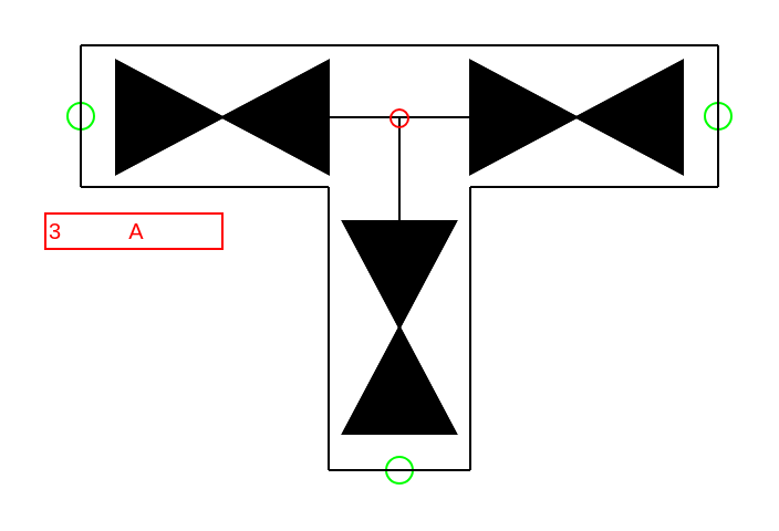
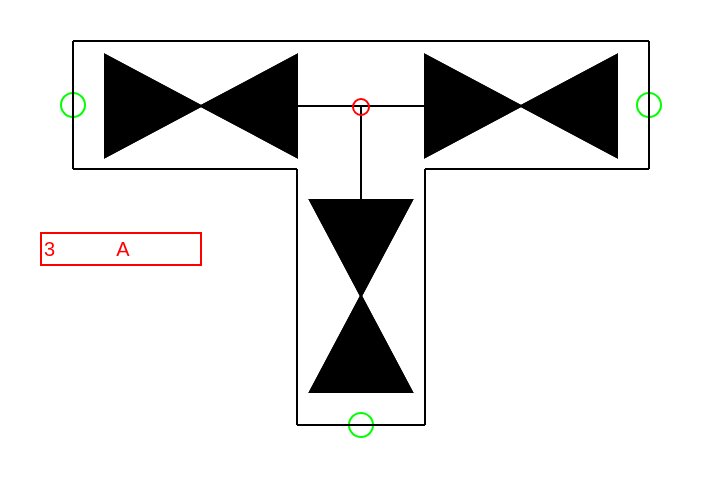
  <mxCell id="0" />
  <mxCell id="1" value="Connection" style="" parent="0" />
  <mxCell id="2" value="Connection" style="vsdxID=1407;fillColor=none;gradientColor=none;shape=stencil(rVFbDsIgEDwNnyQU4glqvcfGblsilmZBS28vZGMsxg9j/JvZmX1kR5g2TLCg0CpE8hdcbR8nYY5CaztPSDZmJEwnTDt4wpH8be6ZL1CcBV39vUxI3KdKh1YbswPTEzuBzlmiVGmKau9zUKM+jlJJQrJBko8QrZ+rrQ5oRJnXyMHBWElhRVx25ebnw/5zVvPFWRm83jxY5zilvf4eSy5xpKZ7AA==);strokeColor=#00ff00;strokeWidth=1;points=[[0.5,0.5,0,0,0]];labelBackgroundColor=none;rounded=0;html=1;whiteSpace=wrap;aspect=fixed;noLabel=1;snapToPoint=1;container=0;fontSize=16;" parent="1" vertex="1"><mxGeometry x="318" y="46" width="12" height="12" as="geometry" /></mxCell>
  <mxCell id="3" value="Connection" style="vsdxID=1407;fillColor=none;gradientColor=none;shape=stencil(rVFbDsIgEDwNnyQU4glqvcfGblsilmZBS28vZGMsxg9j/JvZmX1kR5g2TLCg0CpE8hdcbR8nYY5CaztPSDZmJEwnTDt4wpH8be6ZL1CcBV39vUxI3KdKh1YbswPTEzuBzlmiVGmKau9zUKM+jlJJQrJBko8QrZ+rrQ5oRJnXyMHBWElhRVx25ebnw/5zVvPFWRm83jxY5zilvf4eSy5xpKZ7AA==);strokeColor=#00ff00;strokeWidth=1;points=[[0.5,0.5,0,0,0]];labelBackgroundColor=none;rounded=0;html=1;whiteSpace=wrap;aspect=fixed;noLabel=1;snapToPoint=1;container=0;fontSize=16;" parent="1" vertex="1"><mxGeometry x="174" y="206" width="12" height="12" as="geometry" /></mxCell>
  <mxCell id="4" value="Connection" style="vsdxID=1407;fillColor=none;gradientColor=none;shape=stencil(rVFbDsIgEDwNnyQU4glqvcfGblsilmZBS28vZGMsxg9j/JvZmX1kR5g2TLCg0CpE8hdcbR8nYY5CaztPSDZmJEwnTDt4wpH8be6ZL1CcBV39vUxI3KdKh1YbswPTEzuBzlmiVGmKau9zUKM+jlJJQrJBko8QrZ+rrQ5oRJnXyMHBWElhRVx25ebnw/5zVvPFWRm83jxY5zilvf4eSy5xpKZ7AA==);strokeColor=#00ff00;strokeWidth=1;points=[[0.5,0.5,0,0,0]];labelBackgroundColor=none;rounded=0;html=1;whiteSpace=wrap;aspect=fixed;noLabel=1;snapToPoint=1;container=0;fontSize=16;" parent="1" vertex="1"><mxGeometry x="30" y="46" width="12" height="12" as="geometry" /></mxCell>
  <mxCell id="5" value="Label" style="" parent="0" />
- <mxCell id="6" value="3&amp;nbsp; &amp;nbsp; &amp;nbsp; &amp;nbsp; &amp;nbsp; &amp;nbsp;A" style="rounded=0;whiteSpace=wrap;html=1;fillColor=none;strokeColor=#FF0000;fontColor=#FF0000;fontSize=10;align=left;" parent="5" vertex="1"><mxGeometry x="20" y="96" width="80" height="16" as="geometry" /></mxCell>
+ <mxCell id="6" value="3&amp;nbsp; &amp;nbsp; &amp;nbsp; &amp;nbsp; &amp;nbsp; &amp;nbsp;A" style="rounded=0;whiteSpace=wrap;html=1;fillColor=none;strokeColor=#FF0000;fontColor=#FF0000;fontSize=10;align=left;" parent="5" vertex="1"><mxGeometry x="20" y="116" width="80" height="16" as="geometry" /></mxCell>
  <mxCell id="7" value="Symbol" style="" parent="0" />
  <mxCell id="8" value="" style="endArrow=none;html=1;rounded=0;" parent="7" edge="1"><mxGeometry width="50" height="50" relative="1" as="geometry"><mxPoint x="36" y="84" as="sourcePoint" /><mxPoint x="36" y="20" as="targetPoint" /></mxGeometry></mxCell>
  <mxCell id="9" value="" style="endArrow=none;html=1;rounded=0;" parent="7" edge="1"><mxGeometry width="50" height="50" relative="1" as="geometry"><mxPoint x="36" y="84" as="sourcePoint" /><mxPoint x="148" y="84" as="targetPoint" /></mxGeometry></mxCell>
  <mxCell id="10" value="" style="endArrow=none;html=1;rounded=0;" parent="7" edge="1"><mxGeometry width="50" height="50" relative="1" as="geometry"><mxPoint x="324" y="84" as="sourcePoint" /><mxPoint x="324" y="20" as="targetPoint" /></mxGeometry></mxCell>
  <mxCell id="11" value="" style="endArrow=none;html=1;rounded=0;" parent="7" edge="1"><mxGeometry width="50" height="50" relative="1" as="geometry"><mxPoint x="212" y="84" as="sourcePoint" /><mxPoint x="324" y="84" as="targetPoint" /></mxGeometry></mxCell>
  <mxCell id="12" value="" style="endArrow=none;html=1;rounded=0;" parent="7" edge="1"><mxGeometry width="50" height="50" relative="1" as="geometry"><mxPoint x="148" y="212" as="sourcePoint" /><mxPoint x="148" y="84" as="targetPoint" /></mxGeometry></mxCell>
  <mxCell id="13" value="" style="endArrow=none;html=1;rounded=0;" parent="7" edge="1"><mxGeometry width="50" height="50" relative="1" as="geometry"><mxPoint x="148" y="212" as="sourcePoint" /><mxPoint x="212" y="212" as="targetPoint" /></mxGeometry></mxCell>
  <mxCell id="14" value="" style="endArrow=none;html=1;rounded=0;" parent="7" edge="1"><mxGeometry width="50" height="50" relative="1" as="geometry"><mxPoint x="212" y="212" as="sourcePoint" /><mxPoint x="212" y="84" as="targetPoint" /></mxGeometry></mxCell>
  <mxCell id="15" value="" style="group" parent="7" vertex="1" connectable="0"><mxGeometry x="52" y="27" width="96" height="51" as="geometry" /></mxCell>
  <mxCell id="16" value="" style="triangle;whiteSpace=wrap;html=1;fillColor=none;rotation=-180;" parent="15" vertex="1"><mxGeometry x="48" width="48" height="51" as="geometry" /></mxCell>
  <mxCell id="17" value="" style="triangle;whiteSpace=wrap;html=1;fillColor=none;rotation=0;" parent="15" vertex="1"><mxGeometry width="48" height="51" as="geometry" /></mxCell>
  <mxCell id="18" value="" style="group" parent="7" vertex="1" connectable="0"><mxGeometry x="212" y="27" width="96" height="51" as="geometry" /></mxCell>
  <mxCell id="19" value="" style="triangle;whiteSpace=wrap;html=1;fillColor=none;rotation=-180;" parent="18" vertex="1"><mxGeometry x="48" width="48" height="51" as="geometry" /></mxCell>
  <mxCell id="20" value="" style="triangle;whiteSpace=wrap;html=1;fillColor=none;rotation=0;" parent="18" vertex="1"><mxGeometry width="48" height="51" as="geometry" /></mxCell>
  <mxCell id="21" value="" style="group;rotation=90;" parent="7" vertex="1" connectable="0"><mxGeometry x="132" y="122" width="96" height="51" as="geometry" /></mxCell>
  <mxCell id="22" value="" style="triangle;whiteSpace=wrap;html=1;fillColor=none;rotation=-90;" parent="21" vertex="1"><mxGeometry x="24" y="24" width="48" height="51" as="geometry" /></mxCell>
  <mxCell id="23" value="" style="triangle;whiteSpace=wrap;html=1;fillColor=none;rotation=90;" parent="21" vertex="1"><mxGeometry x="24" y="-24" width="48" height="51" as="geometry" /></mxCell>
  <mxCell id="24" value="" style="endArrow=none;html=1;rounded=0;exitX=0;exitY=0.5;exitDx=0;exitDy=0;entryX=0;entryY=0.5;entryDx=0;entryDy=0;" parent="7" source="16" target="20" edge="1"><mxGeometry width="50" height="50" relative="1" as="geometry"><mxPoint x="176" y="202" as="sourcePoint" /><mxPoint x="226" y="152" as="targetPoint" /></mxGeometry></mxCell>
  <mxCell id="25" value="" style="endArrow=none;html=1;rounded=0;exitX=0;exitY=0.5;exitDx=0;exitDy=0;" parent="7" source="23" edge="1"><mxGeometry width="50" height="50" relative="1" as="geometry"><mxPoint x="176" y="202" as="sourcePoint" /><mxPoint x="180" y="53" as="targetPoint" /></mxGeometry></mxCell>
  <mxCell id="26" value="" style="endArrow=none;html=1;rounded=0;" parent="7" edge="1"><mxGeometry width="50" height="50" relative="1" as="geometry"><mxPoint x="36" y="20" as="sourcePoint" /><mxPoint x="324" y="20" as="targetPoint" /></mxGeometry></mxCell>
  <mxCell id="27" value="Option1" parent="0" />
  <mxCell id="28" value="" style="endArrow=none;html=1;rounded=0;" edge="1" parent="27"><mxGeometry width="50" height="50" relative="1" as="geometry"><mxPoint x="36" y="84" as="sourcePoint" /><mxPoint x="36" y="20" as="targetPoint" /></mxGeometry></mxCell>
  <mxCell id="29" value="" style="endArrow=none;html=1;rounded=0;" edge="1" parent="27"><mxGeometry width="50" height="50" relative="1" as="geometry"><mxPoint x="36" y="84" as="sourcePoint" /><mxPoint x="148" y="84" as="targetPoint" /></mxGeometry></mxCell>
  <mxCell id="30" value="" style="endArrow=none;html=1;rounded=0;" edge="1" parent="27"><mxGeometry width="50" height="50" relative="1" as="geometry"><mxPoint x="324" y="84" as="sourcePoint" /><mxPoint x="324" y="20" as="targetPoint" /></mxGeometry></mxCell>
  <mxCell id="31" value="" style="endArrow=none;html=1;rounded=0;" edge="1" parent="27"><mxGeometry width="50" height="50" relative="1" as="geometry"><mxPoint x="212" y="84" as="sourcePoint" /><mxPoint x="324" y="84" as="targetPoint" /></mxGeometry></mxCell>
  <mxCell id="32" value="" style="endArrow=none;html=1;rounded=0;" edge="1" parent="27"><mxGeometry width="50" height="50" relative="1" as="geometry"><mxPoint x="148" y="212" as="sourcePoint" /><mxPoint x="148" y="84" as="targetPoint" /></mxGeometry></mxCell>
  <mxCell id="33" value="" style="endArrow=none;html=1;rounded=0;" edge="1" parent="27"><mxGeometry width="50" height="50" relative="1" as="geometry"><mxPoint x="148" y="212" as="sourcePoint" /><mxPoint x="212" y="212" as="targetPoint" /></mxGeometry></mxCell>
  <mxCell id="34" value="" style="endArrow=none;html=1;rounded=0;" edge="1" parent="27"><mxGeometry width="50" height="50" relative="1" as="geometry"><mxPoint x="212" y="212" as="sourcePoint" /><mxPoint x="212" y="84" as="targetPoint" /></mxGeometry></mxCell>
  <mxCell id="35" value="" style="group" vertex="1" connectable="0" parent="27"><mxGeometry x="52" y="27" width="96" height="51" as="geometry" /></mxCell>
  <mxCell id="36" value="" style="triangle;whiteSpace=wrap;html=1;fillColor=#000000;rotation=-180;" vertex="1" parent="35"><mxGeometry x="48" width="48" height="51" as="geometry" /></mxCell>
  <mxCell id="37" value="" style="triangle;whiteSpace=wrap;html=1;fillColor=#000000;rotation=0;" vertex="1" parent="35"><mxGeometry width="48" height="51" as="geometry" /></mxCell>
  <mxCell id="38" value="" style="group;rotation=90;" vertex="1" connectable="0" parent="27"><mxGeometry x="132" y="122" width="96" height="51" as="geometry" /></mxCell>
  <mxCell id="39" value="" style="triangle;whiteSpace=wrap;html=1;fillColor=#000000;rotation=-90;" vertex="1" parent="38"><mxGeometry x="24" y="24" width="48" height="51" as="geometry" /></mxCell>
  <mxCell id="40" value="" style="triangle;whiteSpace=wrap;html=1;fillColor=#000000;rotation=90;" vertex="1" parent="38"><mxGeometry x="24" y="-24" width="48" height="51" as="geometry" /></mxCell>
  <mxCell id="41" value="" style="endArrow=none;html=1;rounded=0;exitX=0;exitY=0.5;exitDx=0;exitDy=0;entryX=0;entryY=0.5;entryDx=0;entryDy=0;" edge="1" parent="27" source="36" target="45"><mxGeometry width="50" height="50" relative="1" as="geometry"><mxPoint x="176" y="202" as="sourcePoint" /><mxPoint x="226" y="152" as="targetPoint" /></mxGeometry></mxCell>
  <mxCell id="42" value="" style="endArrow=none;html=1;rounded=0;exitX=0;exitY=0.5;exitDx=0;exitDy=0;" edge="1" parent="27" source="40"><mxGeometry width="50" height="50" relative="1" as="geometry"><mxPoint x="176" y="202" as="sourcePoint" /><mxPoint x="180" y="53" as="targetPoint" /></mxGeometry></mxCell>
  <mxCell id="43" value="" style="endArrow=none;html=1;rounded=0;" edge="1" parent="27"><mxGeometry width="50" height="50" relative="1" as="geometry"><mxPoint x="36" y="20" as="sourcePoint" /><mxPoint x="324" y="20" as="targetPoint" /></mxGeometry></mxCell>
  <mxCell id="44" value="" style="triangle;whiteSpace=wrap;html=1;fillColor=#000000;rotation=-180;" vertex="1" parent="27"><mxGeometry x="260" y="27" width="48" height="51" as="geometry" /></mxCell>
  <mxCell id="45" value="" style="triangle;whiteSpace=wrap;html=1;fillColor=#000000;rotation=0;" vertex="1" parent="27"><mxGeometry x="212" y="27" width="48" height="51" as="geometry" /></mxCell>
  <mxCell id="46" value="Origo" style="locked=1;" parent="0" />
  <mxCell id="47" value="origo" style="vsdxID=1407;fillColor=none;gradientColor=none;shape=stencil(rVFbDsIgEDwNnyQU4glqvcfGblsilmZBS28vZGMsxg9j/JvZmX1kR5g2TLCg0CpE8hdcbR8nYY5CaztPSDZmJEwnTDt4wpH8be6ZL1CcBV39vUxI3KdKh1YbswPTEzuBzlmiVGmKau9zUKM+jlJJQrJBko8QrZ+rrQ5oRJnXyMHBWElhRVx25ebnw/5zVvPFWRm83jxY5zilvf4eSy5xpKZ7AA==);strokeColor=#ff0000;strokeWidth=1;points=[[0.5,0.5,0,0,0]];labelBackgroundColor=none;rounded=0;html=1;whiteSpace=wrap;aspect=fixed;noLabel=1;snapToPoint=1;" parent="46" vertex="1"><mxGeometry x="176" y="49" width="8" height="8" as="geometry" /></mxCell>
